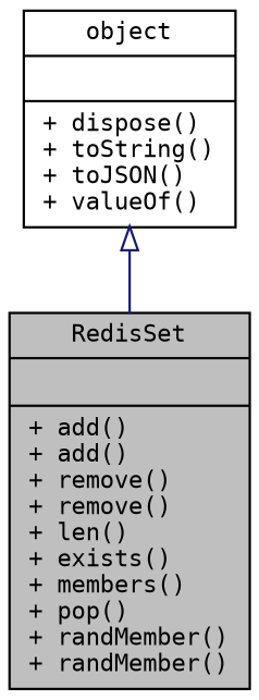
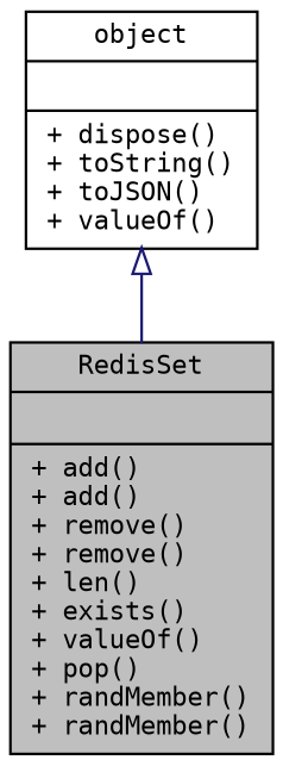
  digraph {
    fontname="DejaVu Sans Mono"
    node [color=black fontname="DejaVu Sans Mono" fontsize=10 shape=record style=filled]
-   n1 [fillcolor=grey75 fontcolor=black height=0.2 label="{RedisSet\n||+ add()\l+ add()\l+ remove()\l+ remove()\l+ len()\l+ exists()\l+ members()\l+ pop()\l+ randMember()\l+ randMember()\l}" width=0.4]
+   n1 [fillcolor=grey75 fontcolor=black height=0.2 label="{RedisSet\n||+ add()\l+ add()\l+ remove()\l+ remove()\l+ len()\l+ exists()\l+ valueOf()\l+ pop()\l+ randMember()\l+ randMember()\l}" width=0.4]
    n2 [fillcolor=white height=0.2 label="{object\n||+ dispose()\l+ toString()\l+ toJSON()\l+ valueOf()\l}" width=0.4]
    n2 -> n1 [arrowtail=onormal color=midnightblue dir=back fontname="DejaVu Sans Mono" fontsize=10 labelfontname=Helvetica labelfontsize=10 style=solid]
  }
